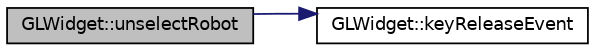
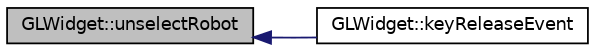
  digraph {
    rankdir=LR
    node [color=black fontname=Helvetica fontsize=10 shape=record style=filled]
    n1 [fillcolor=grey75 fontcolor=black height=0.2 label="GLWidget::unselectRobot" width=0.4]
    n2 [fillcolor=white height=0.2 label="GLWidget::keyReleaseEvent" width=0.4]
-   n2 -> n1 [color=midnightblue dir=back fontname=Helvetica fontsize=10 labelfontname=Helvetica labelfontsize=10 style=solid]
+   n1 -> n2 [color=midnightblue dir=back fontname=Helvetica fontsize=10 labelfontname=Helvetica labelfontsize=10 style=solid]
  }
